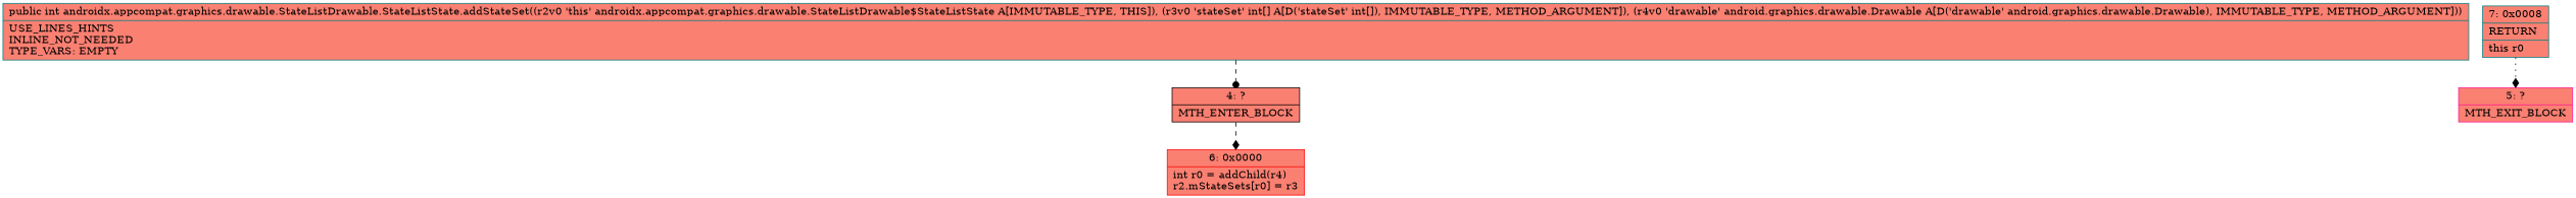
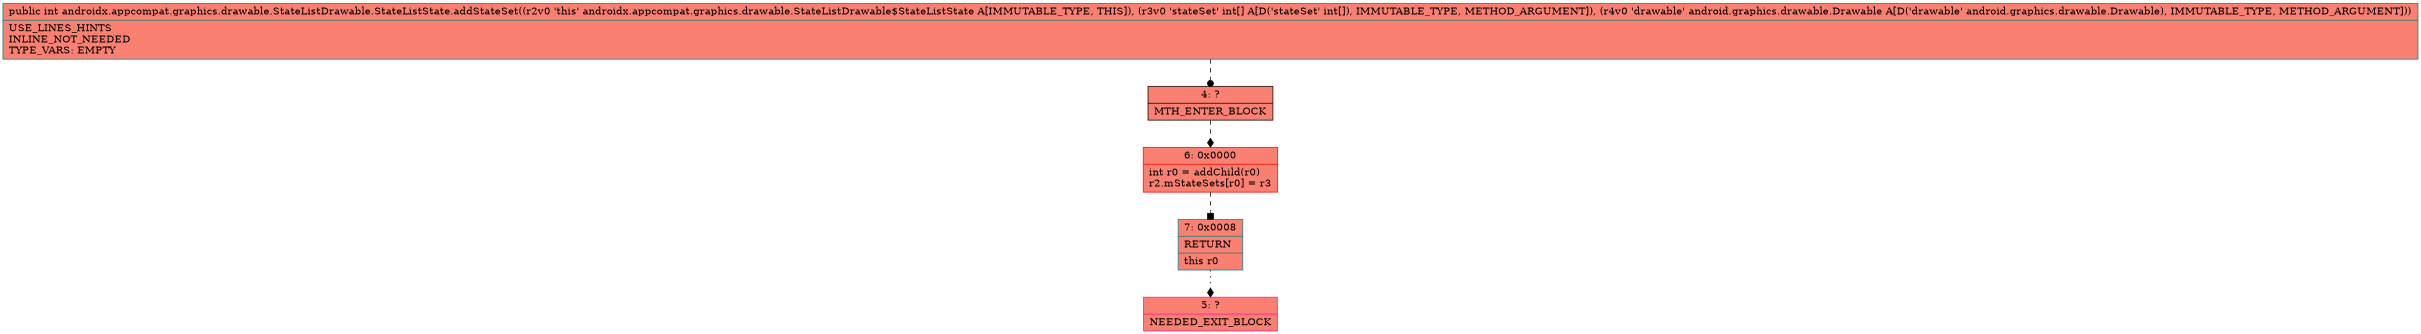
  digraph {
    node [color=teal fillcolor=salmon shape=record style=filled]
    edge [arrowhead=diamond style=dashed]
    n1 [color=black label="{4\:\ ?|MTH_ENTER_BLOCK\l}"]
-   n2 [color=red label="{6\:\ 0x0000|int r0 = addChild(r4)\lr2.mStateSets[r0] = r3\l}"]
+   n2 [color=red label="{6\:\ 0x0000|int r0 = addChild(r0)\lr2.mStateSets[r0] = r3\l}"]
    n3 [label="{7\:\ 0x0008|RETURN\l|this r0\l}"]
-   n4 [color=deeppink label="{5\:\ ?|MTH_EXIT_BLOCK\l}"]
+   n4 [color=deeppink label="{5\:\ ?|NEEDED_EXIT_BLOCK\l}"]
    n5 [label="{public int androidx.appcompat.graphics.drawable.StateListDrawable.StateListState.addStateSet((r2v0 'this' androidx.appcompat.graphics.drawable.StateListDrawable$StateListState A[IMMUTABLE_TYPE, THIS]), (r3v0 'stateSet' int[] A[D('stateSet' int[]), IMMUTABLE_TYPE, METHOD_ARGUMENT]), (r4v0 'drawable' android.graphics.drawable.Drawable A[D('drawable' android.graphics.drawable.Drawable), IMMUTABLE_TYPE, METHOD_ARGUMENT]))  | USE_LINES_HINTS\lINLINE_NOT_NEEDED\lTYPE_VARS: EMPTY\l}"]
    n1 -> n2
+   n2 -> n3 [arrowhead=box]
    n3 -> n4 [style=dotted]
    n5 -> n1 [arrowhead=dot]
  }
